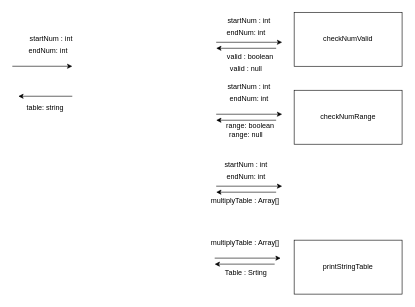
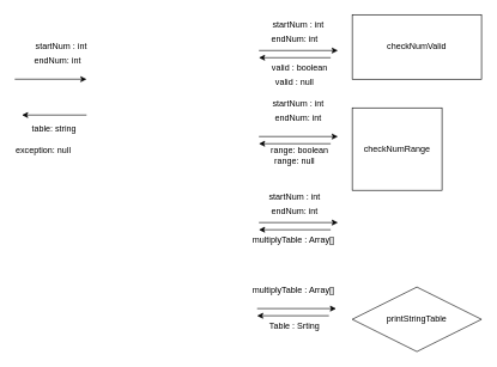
  <mxCell id="0" />
  <mxCell id="1" parent="0" />
  <mxCell id="2" value="checkNumValid" style="rounded=0;whiteSpace=wrap;html=1;" vertex="1" parent="1"><mxGeometry x="490" y="20" width="180" height="90" as="geometry" /></mxCell>
- <mxCell id="3" value="checkNumRange" style="rounded=0;whiteSpace=wrap;html=1;" vertex="1" parent="1"><mxGeometry x="490" y="150" width="180" height="90" as="geometry" /></mxCell>
+ <mxCell id="3" value="checkNumRange" style="rounded=0;whiteSpace=wrap;html=1;" vertex="1" parent="1"><mxGeometry x="490" y="150" width="125" height="115" as="geometry" /></mxCell>
  <mxCell id="4" value="" style="endArrow=classic;html=1;rounded=0;" edge="1" parent="1"><mxGeometry width="50" height="50" relative="1" as="geometry"><mxPoint x="360" y="70" as="sourcePoint" /><mxPoint x="470" y="70" as="targetPoint" /></mxGeometry></mxCell>
  <mxCell id="5" value="" style="endArrow=classic;html=1;rounded=0;" edge="1" parent="1"><mxGeometry width="50" height="50" relative="1" as="geometry"><mxPoint x="360" y="190" as="sourcePoint" /><mxPoint x="470" y="190" as="targetPoint" /></mxGeometry></mxCell>
  <mxCell id="6" value="" style="endArrow=classic;html=1;rounded=0;" edge="1" parent="1"><mxGeometry width="50" height="50" relative="1" as="geometry"><mxPoint x="360" y="310" as="sourcePoint" /><mxPoint x="470" y="310" as="targetPoint" /></mxGeometry></mxCell>
  <mxCell id="7" value="" style="endArrow=classic;html=1;rounded=0;" edge="1" parent="1"><mxGeometry width="50" height="50" relative="1" as="geometry"><mxPoint x="460" y="320" as="sourcePoint" /><mxPoint x="360" y="320" as="targetPoint" /></mxGeometry></mxCell>
  <mxCell id="8" value="" style="endArrow=classic;html=1;rounded=0;" edge="1" parent="1"><mxGeometry width="50" height="50" relative="1" as="geometry"><mxPoint x="460" y="200" as="sourcePoint" /><mxPoint x="360" y="200" as="targetPoint" /></mxGeometry></mxCell>
  <mxCell id="9" value="" style="endArrow=classic;html=1;rounded=0;" edge="1" parent="1"><mxGeometry width="50" height="50" relative="1" as="geometry"><mxPoint x="460" y="80" as="sourcePoint" /><mxPoint x="360" y="80" as="targetPoint" /></mxGeometry></mxCell>
  <mxCell id="10" value="startNum : int" style="text;html=1;strokeColor=none;fillColor=none;align=center;verticalAlign=middle;whiteSpace=wrap;rounded=0;" vertex="1" parent="1"><mxGeometry x="360" y="20" width="110" height="30" as="geometry" /></mxCell>
  <mxCell id="11" value="endNum: int" style="text;html=1;strokeColor=none;fillColor=none;align=center;verticalAlign=middle;whiteSpace=wrap;rounded=0;" vertex="1" parent="1"><mxGeometry x="360" y="40" width="100" height="30" as="geometry" /></mxCell>
  <mxCell id="12" value="startNum : int" style="text;html=1;strokeColor=none;fillColor=none;align=center;verticalAlign=middle;whiteSpace=wrap;rounded=0;" vertex="1" parent="1"><mxGeometry x="360" y="130" width="110" height="30" as="geometry" /></mxCell>
  <mxCell id="13" value="endNum: int" style="text;html=1;strokeColor=none;fillColor=none;align=center;verticalAlign=middle;whiteSpace=wrap;rounded=0;" vertex="1" parent="1"><mxGeometry x="365" y="150" width="100" height="30" as="geometry" /></mxCell>
  <mxCell id="14" value="valid : boolean" style="text;html=1;strokeColor=none;fillColor=none;align=center;verticalAlign=middle;whiteSpace=wrap;rounded=0;" vertex="1" parent="1"><mxGeometry x="374" y="80" width="86" height="30" as="geometry" /></mxCell>
  <mxCell id="15" value="valid&amp;nbsp;: null" style="text;html=1;strokeColor=none;fillColor=none;align=center;verticalAlign=middle;whiteSpace=wrap;rounded=0;" vertex="1" parent="1"><mxGeometry x="367" y="100" width="86" height="30" as="geometry" /></mxCell>
  <mxCell id="16" value="range: boolean" style="text;html=1;strokeColor=none;fillColor=none;align=center;verticalAlign=middle;whiteSpace=wrap;rounded=0;" vertex="1" parent="1"><mxGeometry x="374" y="195" width="86" height="30" as="geometry" /></mxCell>
  <mxCell id="17" value="range: null" style="text;html=1;strokeColor=none;fillColor=none;align=center;verticalAlign=middle;whiteSpace=wrap;rounded=0;" vertex="1" parent="1"><mxGeometry x="360" y="210" width="100" height="30" as="geometry" /></mxCell>
  <mxCell id="18" value="startNum : int" style="text;html=1;strokeColor=none;fillColor=none;align=center;verticalAlign=middle;whiteSpace=wrap;rounded=0;" vertex="1" parent="1"><mxGeometry x="355" y="260" width="110" height="30" as="geometry" /></mxCell>
  <mxCell id="19" value="endNum: int" style="text;html=1;strokeColor=none;fillColor=none;align=center;verticalAlign=middle;whiteSpace=wrap;rounded=0;" vertex="1" parent="1"><mxGeometry x="360" y="280" width="100" height="30" as="geometry" /></mxCell>
  <mxCell id="20" value="multiplyTable : Array[]&amp;nbsp;" style="text;html=1;strokeColor=none;fillColor=none;align=center;verticalAlign=middle;whiteSpace=wrap;rounded=0;" vertex="1" parent="1"><mxGeometry x="345" y="320" width="130" height="30" as="geometry" /></mxCell>
  <mxCell id="21" value="" style="endArrow=classic;html=1;rounded=0;" edge="1" parent="1"><mxGeometry width="50" height="50" relative="1" as="geometry"><mxPoint x="20" y="110" as="sourcePoint" /><mxPoint x="120" y="110" as="targetPoint" /></mxGeometry></mxCell>
  <mxCell id="22" value="startNum : int" style="text;html=1;strokeColor=none;fillColor=none;align=center;verticalAlign=middle;whiteSpace=wrap;rounded=0;" vertex="1" parent="1"><mxGeometry x="30" y="50" width="110" height="30" as="geometry" /></mxCell>
  <mxCell id="23" value="endNum: int" style="text;html=1;strokeColor=none;fillColor=none;align=center;verticalAlign=middle;whiteSpace=wrap;rounded=0;" vertex="1" parent="1"><mxGeometry x="30" y="70" width="100" height="30" as="geometry" /></mxCell>
  <mxCell id="24" value="" style="endArrow=classic;html=1;rounded=0;" edge="1" parent="1"><mxGeometry width="50" height="50" relative="1" as="geometry"><mxPoint x="120" y="160" as="sourcePoint" /><mxPoint x="30" y="160" as="targetPoint" /></mxGeometry></mxCell>
  <mxCell id="25" value="table: string" style="text;html=1;strokeColor=none;fillColor=none;align=center;verticalAlign=middle;whiteSpace=wrap;rounded=0;" vertex="1" parent="1"><mxGeometry x="30" y="165" width="90" height="30" as="geometry" /></mxCell>
- <mxCell id="27" value="printStringTable" style="rounded=0;whiteSpace=wrap;html=1;" vertex="1" parent="1"><mxGeometry x="490" y="400" width="180" height="90" as="geometry" /></mxCell>
+ <mxCell id="26" value="exception: null" style="text;html=1;strokeColor=none;fillColor=none;align=center;verticalAlign=middle;whiteSpace=wrap;rounded=0;" vertex="1" parent="1"><mxGeometry x="20" y="195" width="80" height="30" as="geometry" /></mxCell>
+ <mxCell id="27" value="printStringTable" style="rhombus;whiteSpace=wrap;html=1;" vertex="1" parent="1"><mxGeometry x="490" y="400" width="180" height="90" as="geometry" /></mxCell>
  <mxCell id="28" value="" style="endArrow=classic;html=1;rounded=0;" edge="1" parent="1"><mxGeometry width="50" height="50" relative="1" as="geometry"><mxPoint x="357.5" y="430" as="sourcePoint" /><mxPoint x="467.5" y="430" as="targetPoint" /></mxGeometry></mxCell>
  <mxCell id="29" value="" style="endArrow=classic;html=1;rounded=0;" edge="1" parent="1"><mxGeometry width="50" height="50" relative="1" as="geometry"><mxPoint x="457.5" y="440" as="sourcePoint" /><mxPoint x="357.5" y="440" as="targetPoint" /></mxGeometry></mxCell>
  <mxCell id="30" value="multiplyTable : Array[]&amp;nbsp;" style="text;html=1;strokeColor=none;fillColor=none;align=center;verticalAlign=middle;whiteSpace=wrap;rounded=0;" vertex="1" parent="1"><mxGeometry x="345" y="390" width="130" height="30" as="geometry" /></mxCell>
  <mxCell id="31" value="Table : Srting" style="text;html=1;strokeColor=none;fillColor=none;align=center;verticalAlign=middle;whiteSpace=wrap;rounded=0;" vertex="1" parent="1"><mxGeometry x="345" y="440" width="130" height="30" as="geometry" /></mxCell>
